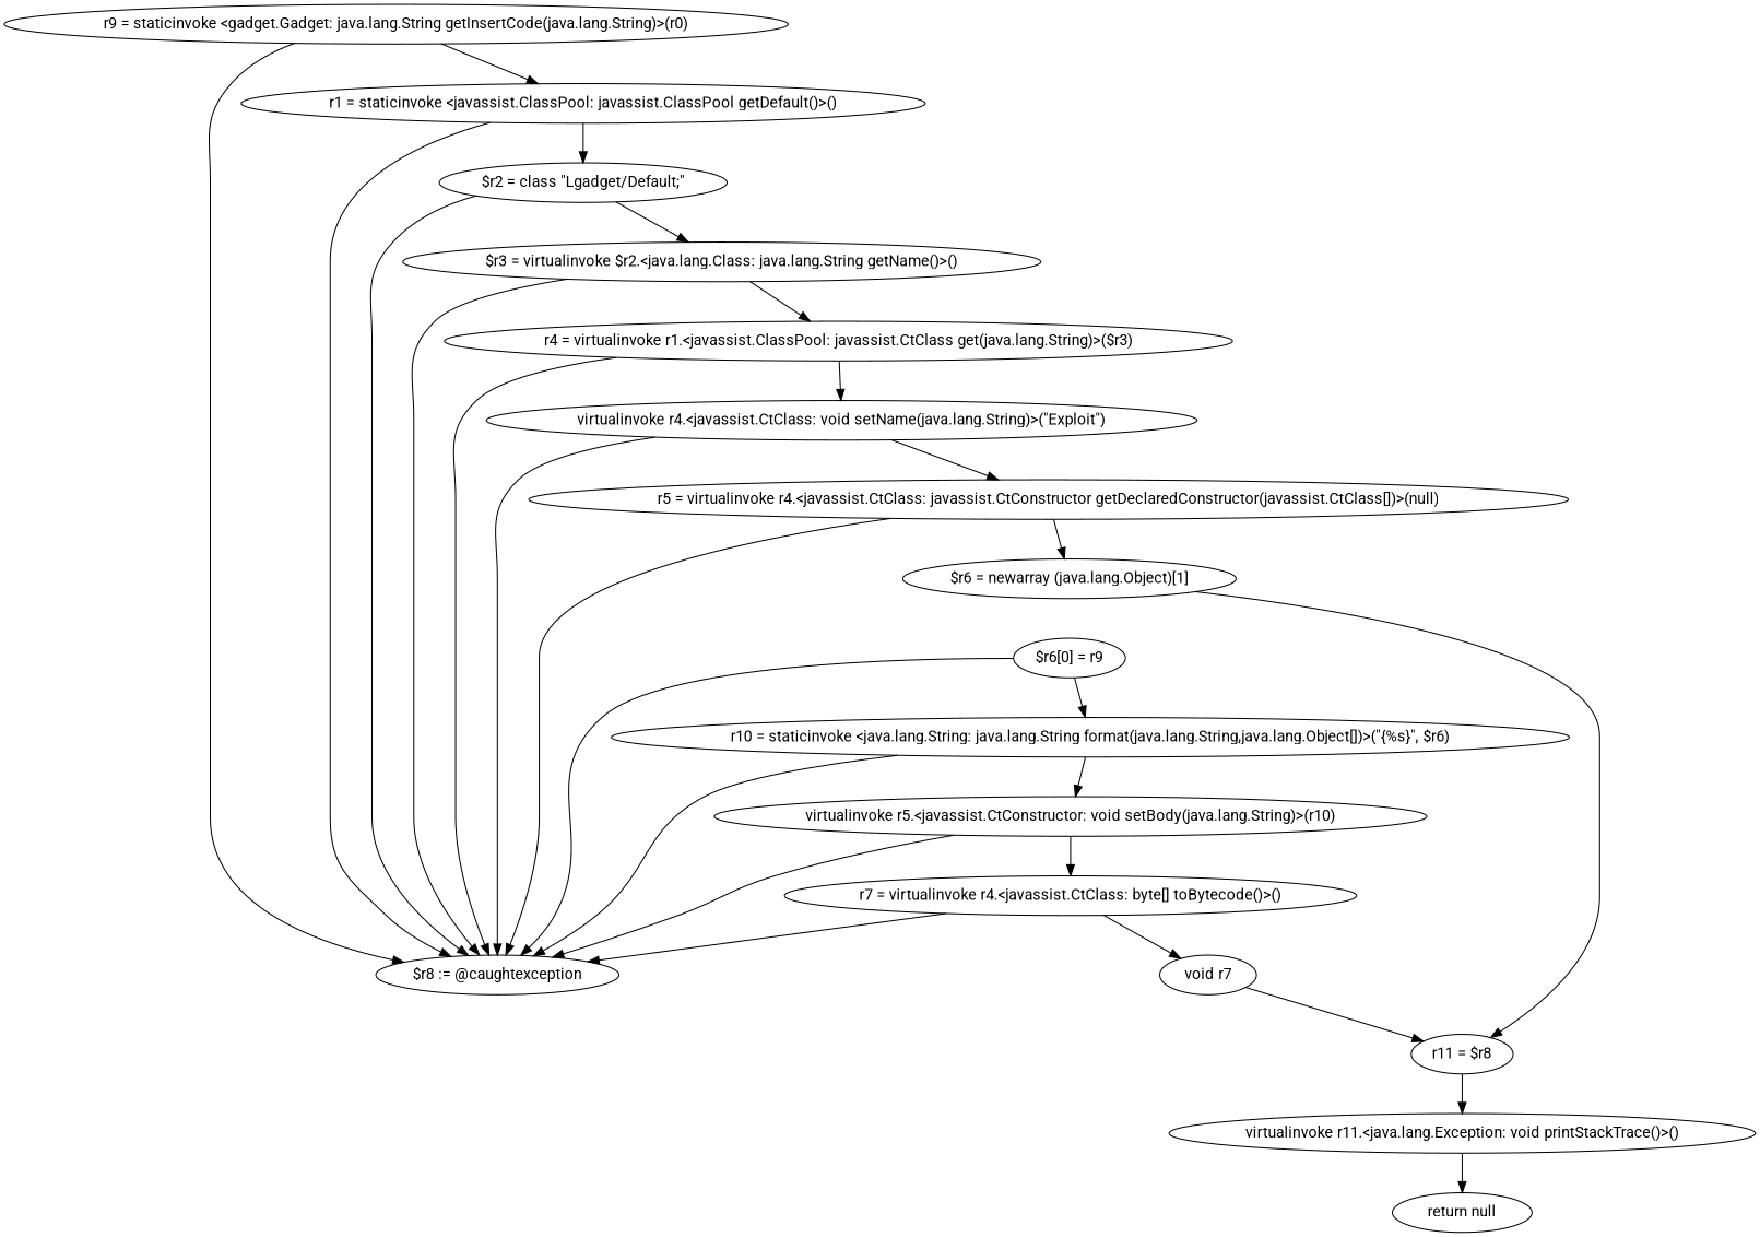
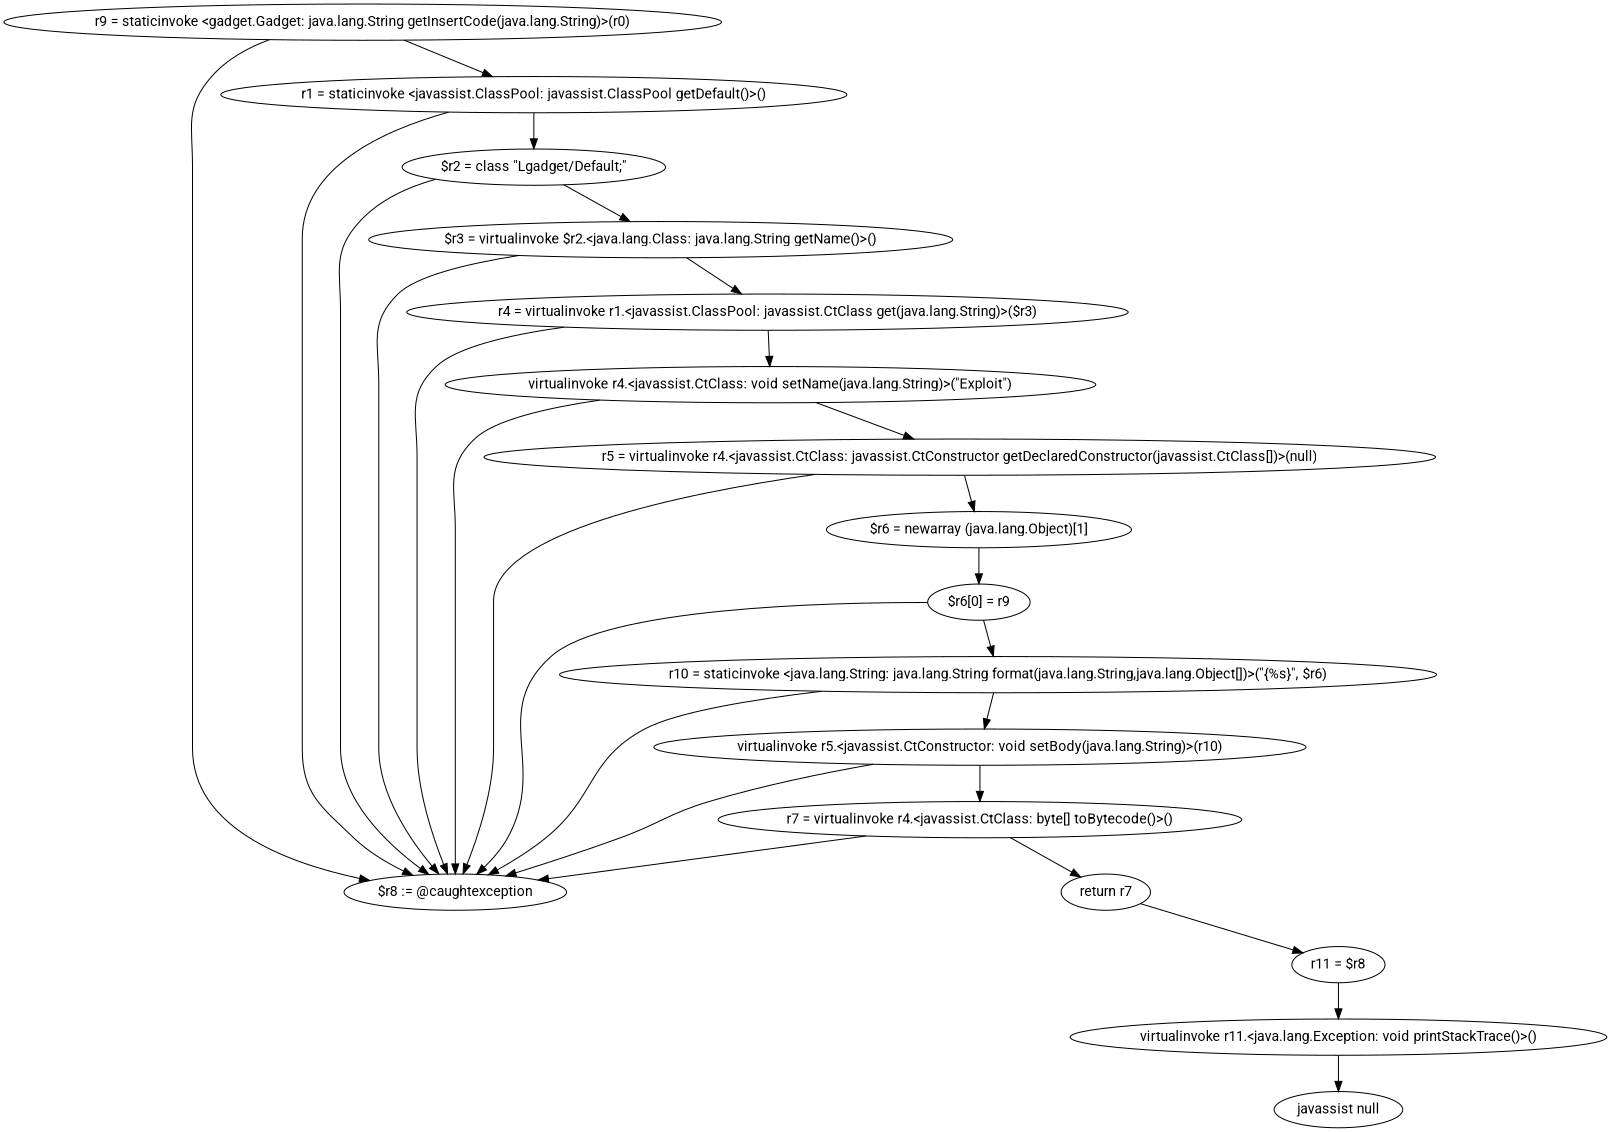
  digraph {
    fontname=Roboto
    node [fontname=Roboto]
    edge [fontname=Roboto]
    "r9 = staticinvoke <gadget.Gadget: java.lang.String getInsertCode(java.lang.String)>(r0)"
    "$r8 := @caughtexception"
    "r1 = staticinvoke <javassist.ClassPool: javassist.ClassPool getDefault()>()"
    "$r2 = class \"Lgadget/Default;\""
    "$r3 = virtualinvoke $r2.<java.lang.Class: java.lang.String getName()>()"
    "r4 = virtualinvoke r1.<javassist.ClassPool: javassist.CtClass get(java.lang.String)>($r3)"
    "virtualinvoke r4.<javassist.CtClass: void setName(java.lang.String)>(\"Exploit\")"
    "r5 = virtualinvoke r4.<javassist.CtClass: javassist.CtConstructor getDeclaredConstructor(javassist.CtClass[])>(null)"
    "$r6 = newarray (java.lang.Object)[1]"
    "$r6[0] = r9"
    "r10 = staticinvoke <java.lang.String: java.lang.String format(java.lang.String,java.lang.Object[])>(\"{%s}\", $r6)"
    "virtualinvoke r5.<javassist.CtConstructor: void setBody(java.lang.String)>(r10)"
    "r7 = virtualinvoke r4.<javassist.CtClass: byte[] toBytecode()>()"
-   "return r7" [label="void r7"]
+   "return r7"
    "r11 = $r8"
    "virtualinvoke r11.<java.lang.Exception: void printStackTrace()>()"
-   "return null"
+   "return null" [label="javassist null"]
    "r9 = staticinvoke <gadget.Gadget: java.lang.String getInsertCode(java.lang.String)>(r0)" -> "$r8 := @caughtexception"
    "r9 = staticinvoke <gadget.Gadget: java.lang.String getInsertCode(java.lang.String)>(r0)" -> "r1 = staticinvoke <javassist.ClassPool: javassist.ClassPool getDefault()>()"
    "r1 = staticinvoke <javassist.ClassPool: javassist.ClassPool getDefault()>()" -> "$r8 := @caughtexception"
    "r1 = staticinvoke <javassist.ClassPool: javassist.ClassPool getDefault()>()" -> "$r2 = class \"Lgadget/Default;\""
    "$r2 = class \"Lgadget/Default;\"" -> "$r8 := @caughtexception"
    "$r2 = class \"Lgadget/Default;\"" -> "$r3 = virtualinvoke $r2.<java.lang.Class: java.lang.String getName()>()"
    "$r3 = virtualinvoke $r2.<java.lang.Class: java.lang.String getName()>()" -> "$r8 := @caughtexception"
    "$r3 = virtualinvoke $r2.<java.lang.Class: java.lang.String getName()>()" -> "r4 = virtualinvoke r1.<javassist.ClassPool: javassist.CtClass get(java.lang.String)>($r3)"
    "r4 = virtualinvoke r1.<javassist.ClassPool: javassist.CtClass get(java.lang.String)>($r3)" -> "$r8 := @caughtexception"
    "r4 = virtualinvoke r1.<javassist.ClassPool: javassist.CtClass get(java.lang.String)>($r3)" -> "virtualinvoke r4.<javassist.CtClass: void setName(java.lang.String)>(\"Exploit\")"
    "virtualinvoke r4.<javassist.CtClass: void setName(java.lang.String)>(\"Exploit\")" -> "$r8 := @caughtexception"
    "virtualinvoke r4.<javassist.CtClass: void setName(java.lang.String)>(\"Exploit\")" -> "r5 = virtualinvoke r4.<javassist.CtClass: javassist.CtConstructor getDeclaredConstructor(javassist.CtClass[])>(null)"
    "r5 = virtualinvoke r4.<javassist.CtClass: javassist.CtConstructor getDeclaredConstructor(javassist.CtClass[])>(null)" -> "$r8 := @caughtexception"
    "r5 = virtualinvoke r4.<javassist.CtClass: javassist.CtConstructor getDeclaredConstructor(javassist.CtClass[])>(null)" -> "$r6 = newarray (java.lang.Object)[1]"
-   "$r6 = newarray (java.lang.Object)[1]" -> "r11 = $r8"
+   "$r6 = newarray (java.lang.Object)[1]" -> "$r6[0] = r9"
    "$r6[0] = r9" -> "$r8 := @caughtexception"
    "$r6[0] = r9" -> "r10 = staticinvoke <java.lang.String: java.lang.String format(java.lang.String,java.lang.Object[])>(\"{%s}\", $r6)"
    "r10 = staticinvoke <java.lang.String: java.lang.String format(java.lang.String,java.lang.Object[])>(\"{%s}\", $r6)" -> "$r8 := @caughtexception"
    "r10 = staticinvoke <java.lang.String: java.lang.String format(java.lang.String,java.lang.Object[])>(\"{%s}\", $r6)" -> "virtualinvoke r5.<javassist.CtConstructor: void setBody(java.lang.String)>(r10)"
    "virtualinvoke r5.<javassist.CtConstructor: void setBody(java.lang.String)>(r10)" -> "$r8 := @caughtexception"
    "virtualinvoke r5.<javassist.CtConstructor: void setBody(java.lang.String)>(r10)" -> "r7 = virtualinvoke r4.<javassist.CtClass: byte[] toBytecode()>()"
    "r7 = virtualinvoke r4.<javassist.CtClass: byte[] toBytecode()>()" -> "$r8 := @caughtexception"
    "r7 = virtualinvoke r4.<javassist.CtClass: byte[] toBytecode()>()" -> "return r7"
    "return r7" -> "r11 = $r8"
    "r11 = $r8" -> "virtualinvoke r11.<java.lang.Exception: void printStackTrace()>()"
    "virtualinvoke r11.<java.lang.Exception: void printStackTrace()>()" -> "return null"
  }
